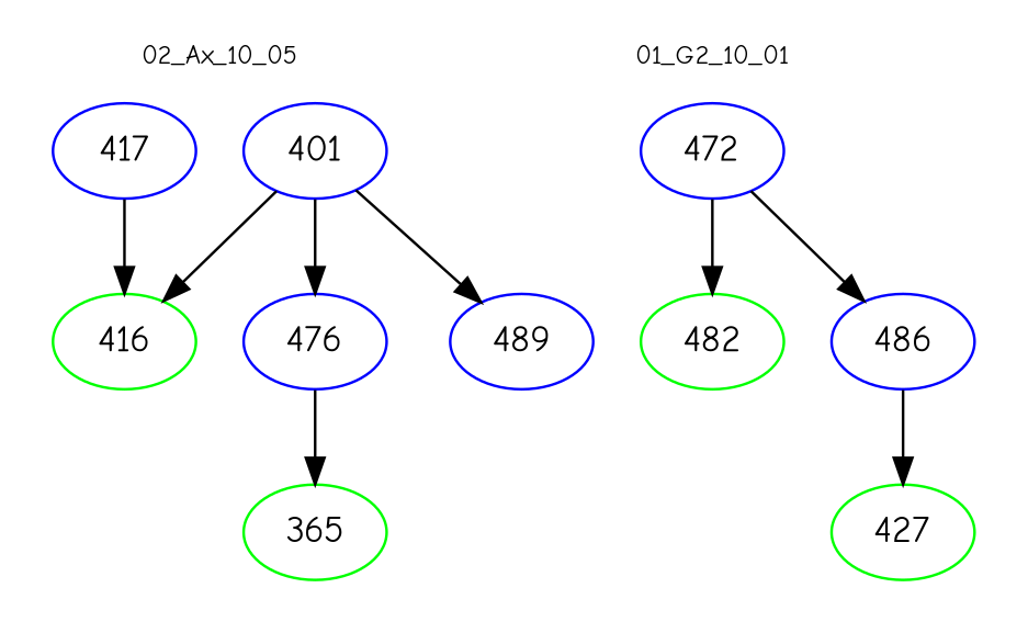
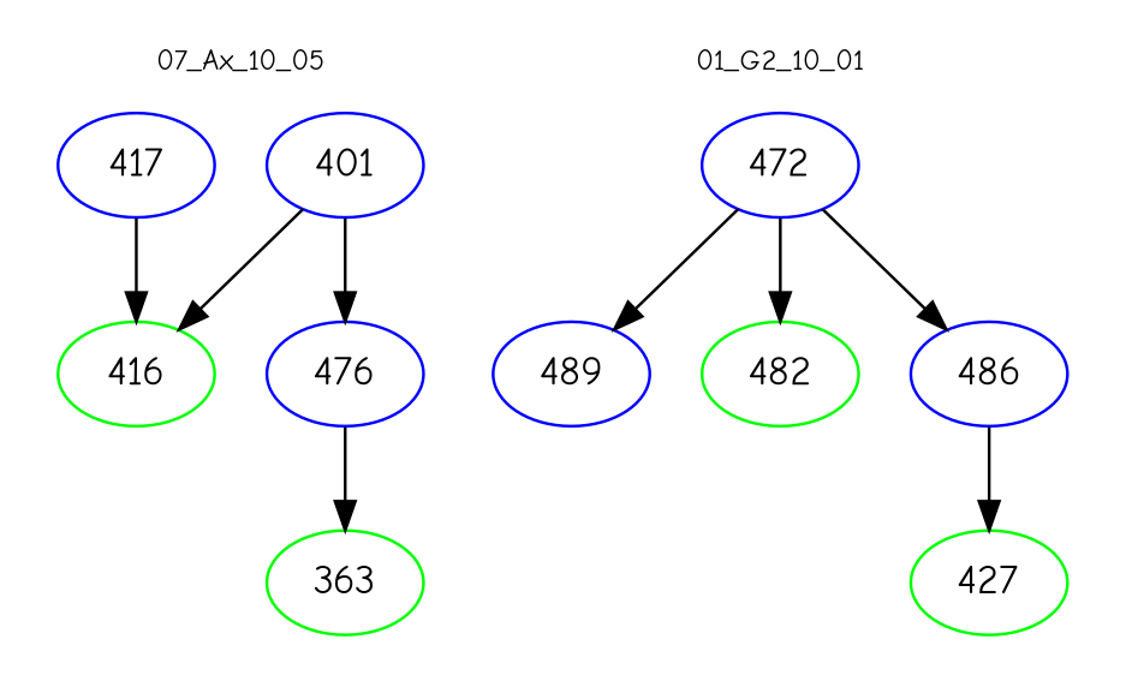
  digraph {
    fontname="Comic Neue"
    node [color=blue fontname="Comic Neue"]
    edge [color=black fontname="Comic Neue"]
    n1 [label=401]
    n2 [label=476]
    n3 [label=417]
-   n4 [color=green label=365]
+   n4 [color=green label=363]
    n5 [color=green label=416]
    n6 [label=472]
    n7 [label=486]
    n8 [label=489]
    n9 [color=green label=427]
    n10 [color=green label=482]
    subgraph cluster_1 {
      color=white
      fontsize=10
-     label="02_Ax_10_05"
+     label="07_Ax_10_05"
      n1
      n2
      n3
      n4
      n5
    }
    subgraph cluster_2 {
      color=white
      fontsize=10
      label="01_G2_10_01"
      n6
      n7
      n8
      n9
      n10
    }
    n1 -> n2
    n1 -> n5
    n2 -> n4
    n3 -> n5
    n6 -> n7
-   n1 -> n8
+   n6 -> n8
    n6 -> n10
    n7 -> n9
  }
